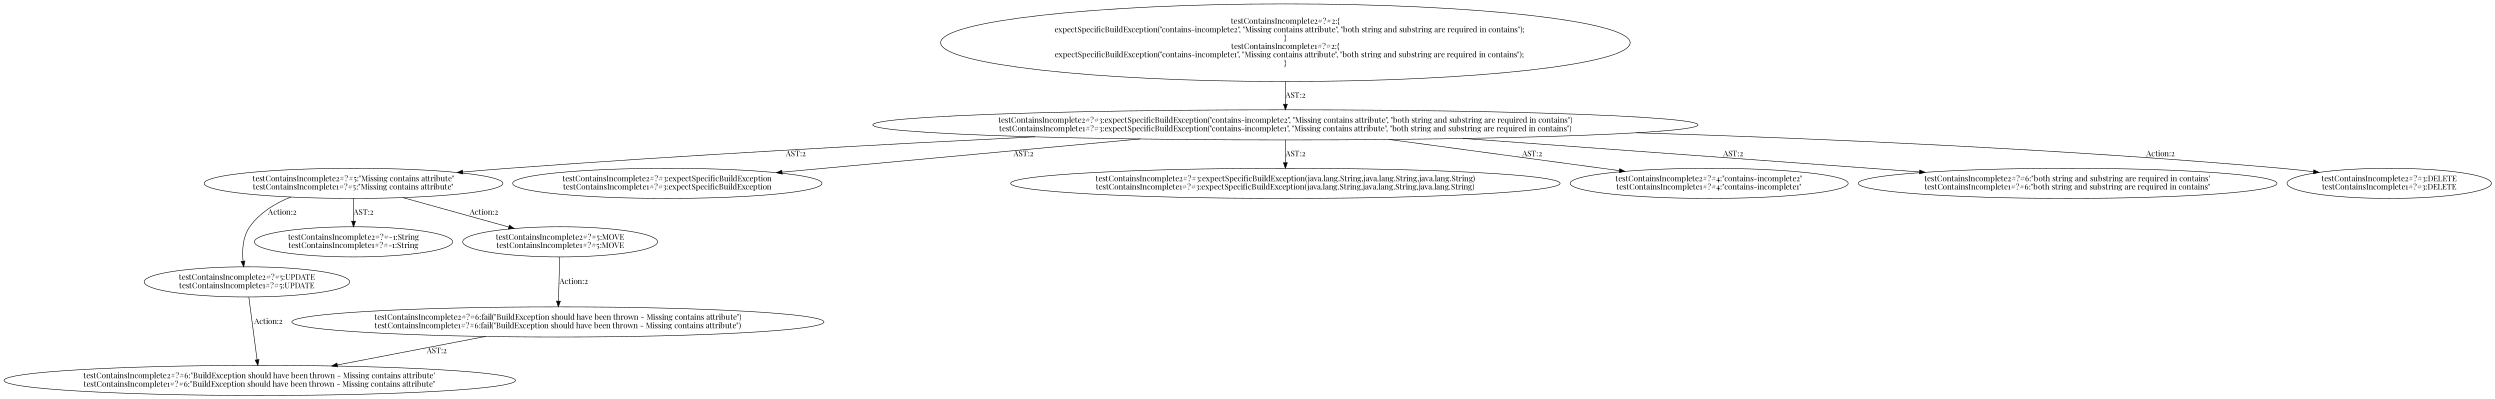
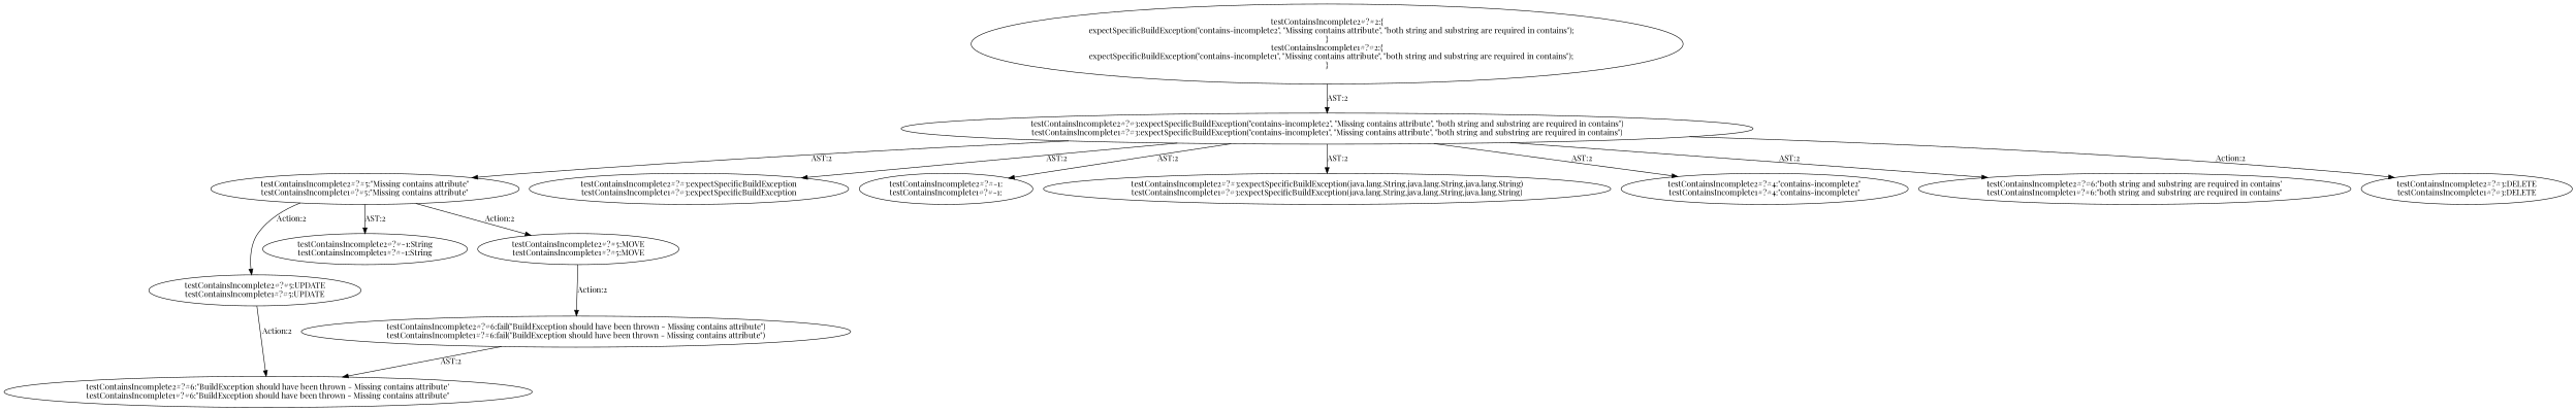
  digraph {
    fontname="Playfair Display"
    node [shape=ellipse fontname="Playfair Display"]
    edge [fontname="Playfair Display"]
    n1 [label="testContainsIncomplete2#?#5:UPDATE\ntestContainsIncomplete1#?#5:UPDATE"]
    n2 [label="testContainsIncomplete2#?#6:\"BuildException should have been thrown - Missing contains attribute\"\ntestContainsIncomplete1#?#6:\"BuildException should have been thrown - Missing contains attribute\""]
    n3 [label="testContainsIncomplete2#?#5:\"Missing contains attribute\"\ntestContainsIncomplete1#?#5:\"Missing contains attribute\""]
    n4 [label="testContainsIncomplete2#?#-1:String\ntestContainsIncomplete1#?#-1:String"]
    n5 [label="testContainsIncomplete2#?#5:MOVE\ntestContainsIncomplete1#?#5:MOVE"]
    n6 [label="testContainsIncomplete2#?#3:expectSpecificBuildException(\"contains-incomplete2\", \"Missing contains attribute\", \"both string and substring are required in contains\")\ntestContainsIncomplete1#?#3:expectSpecificBuildException(\"contains-incomplete1\", \"Missing contains attribute\", \"both string and substring are required in contains\")"]
    n7 [label="testContainsIncomplete2#?#3:expectSpecificBuildException\ntestContainsIncomplete1#?#3:expectSpecificBuildException"]
+   n8 [label="testContainsIncomplete2#?#-1:\ntestContainsIncomplete1#?#-1:"]
    n9 [label="testContainsIncomplete2#?#3:expectSpecificBuildException(java.lang.String,java.lang.String,java.lang.String)\ntestContainsIncomplete1#?#3:expectSpecificBuildException(java.lang.String,java.lang.String,java.lang.String)"]
    n10 [label="testContainsIncomplete2#?#4:\"contains-incomplete2\"\ntestContainsIncomplete1#?#4:\"contains-incomplete1\""]
    n11 [label="testContainsIncomplete2#?#6:\"both string and substring are required in contains\"\ntestContainsIncomplete1#?#6:\"both string and substring are required in contains\""]
    n12 [label="testContainsIncomplete2#?#3:DELETE\ntestContainsIncomplete1#?#3:DELETE"]
    n13 [label="testContainsIncomplete2#?#2:\{\n    expectSpecificBuildException(\"contains-incomplete2\", \"Missing contains attribute\", \"both string and substring are required in contains\");\n\}\ntestContainsIncomplete1#?#2:\{\n    expectSpecificBuildException(\"contains-incomplete1\", \"Missing contains attribute\", \"both string and substring are required in contains\");\n\}"]
    n14 [label="testContainsIncomplete2#?#6:fail(\"BuildException should have been thrown - Missing contains attribute\")\ntestContainsIncomplete1#?#6:fail(\"BuildException should have been thrown - Missing contains attribute\")"]
    n1 -> n2 [label="Action:2"]
    n3 -> n1 [label="Action:2"]
    n3 -> n4 [label="AST:2"]
    n3 -> n5 [label="Action:2"]
    n5 -> n14 [label="Action:2"]
    n6 -> n3 [label="AST:2"]
    n6 -> n7 [label="AST:2"]
+   n6 -> n8 [label="AST:2"]
    n6 -> n9 [label="AST:2"]
    n6 -> n10 [label="AST:2"]
    n6 -> n11 [label="AST:2"]
    n6 -> n12 [label="Action:2"]
    n13 -> n6 [label="AST:2"]
    n14 -> n2 [label="AST:2"]
  }
